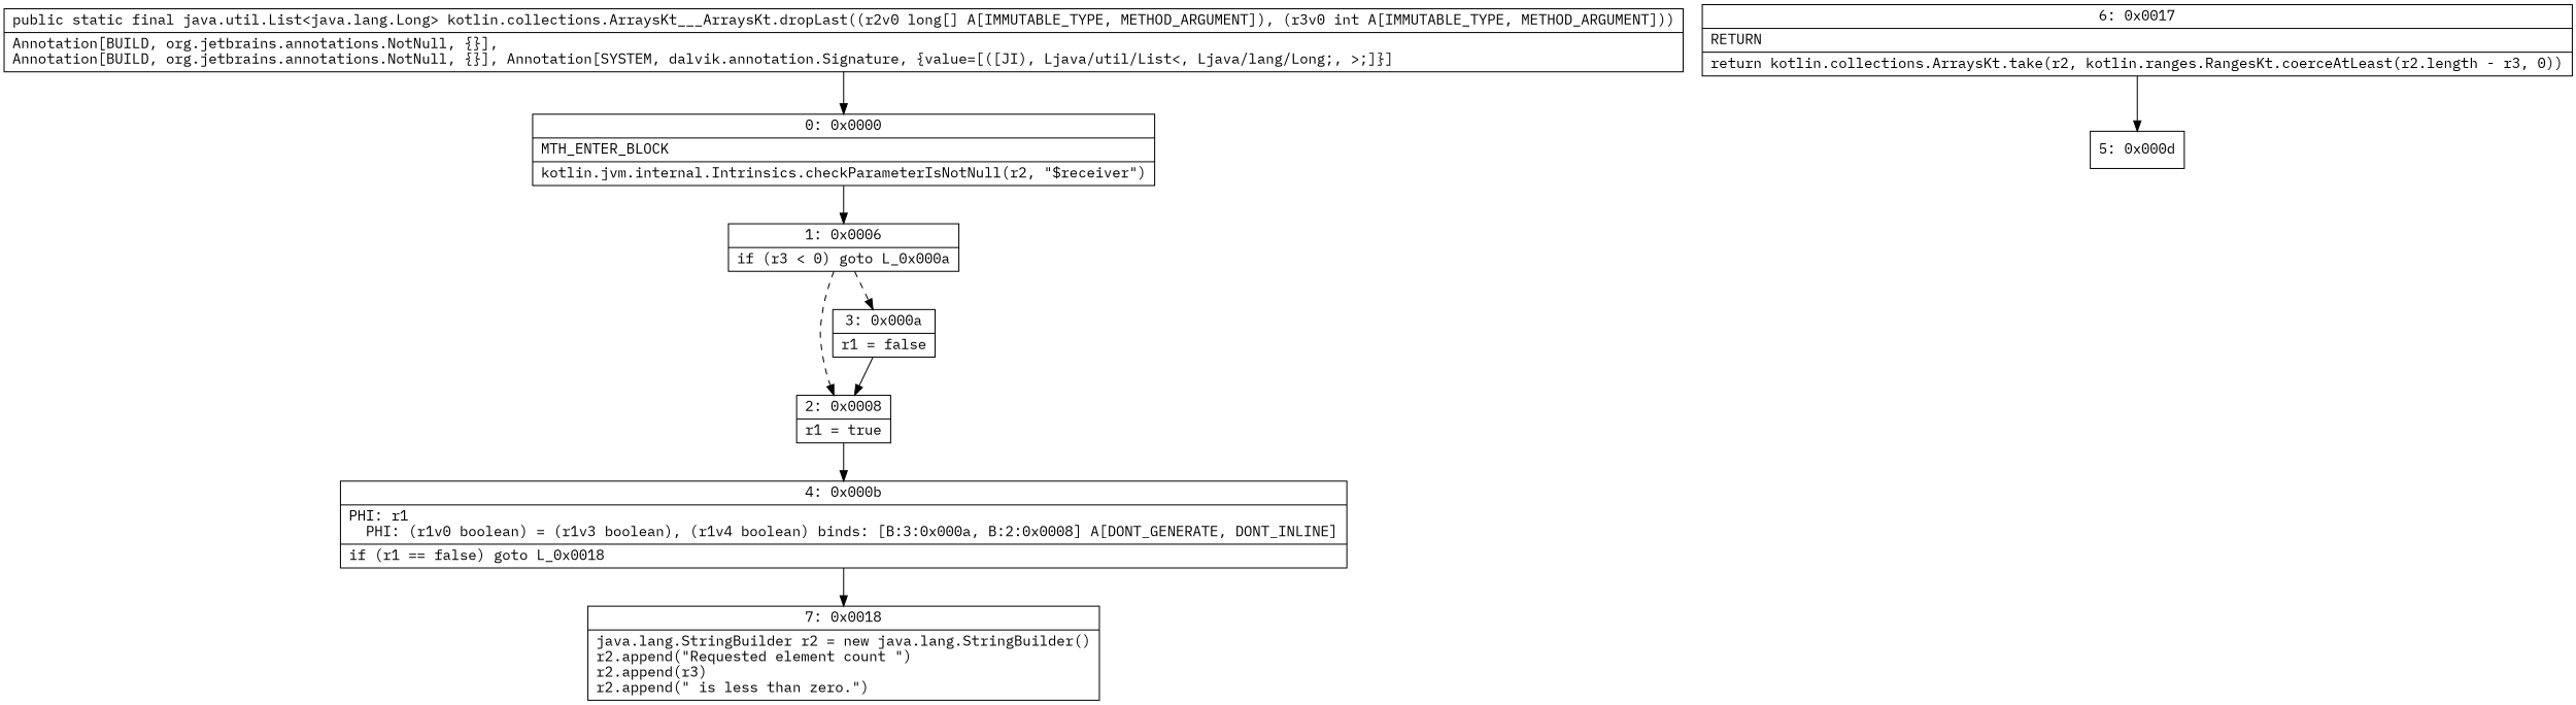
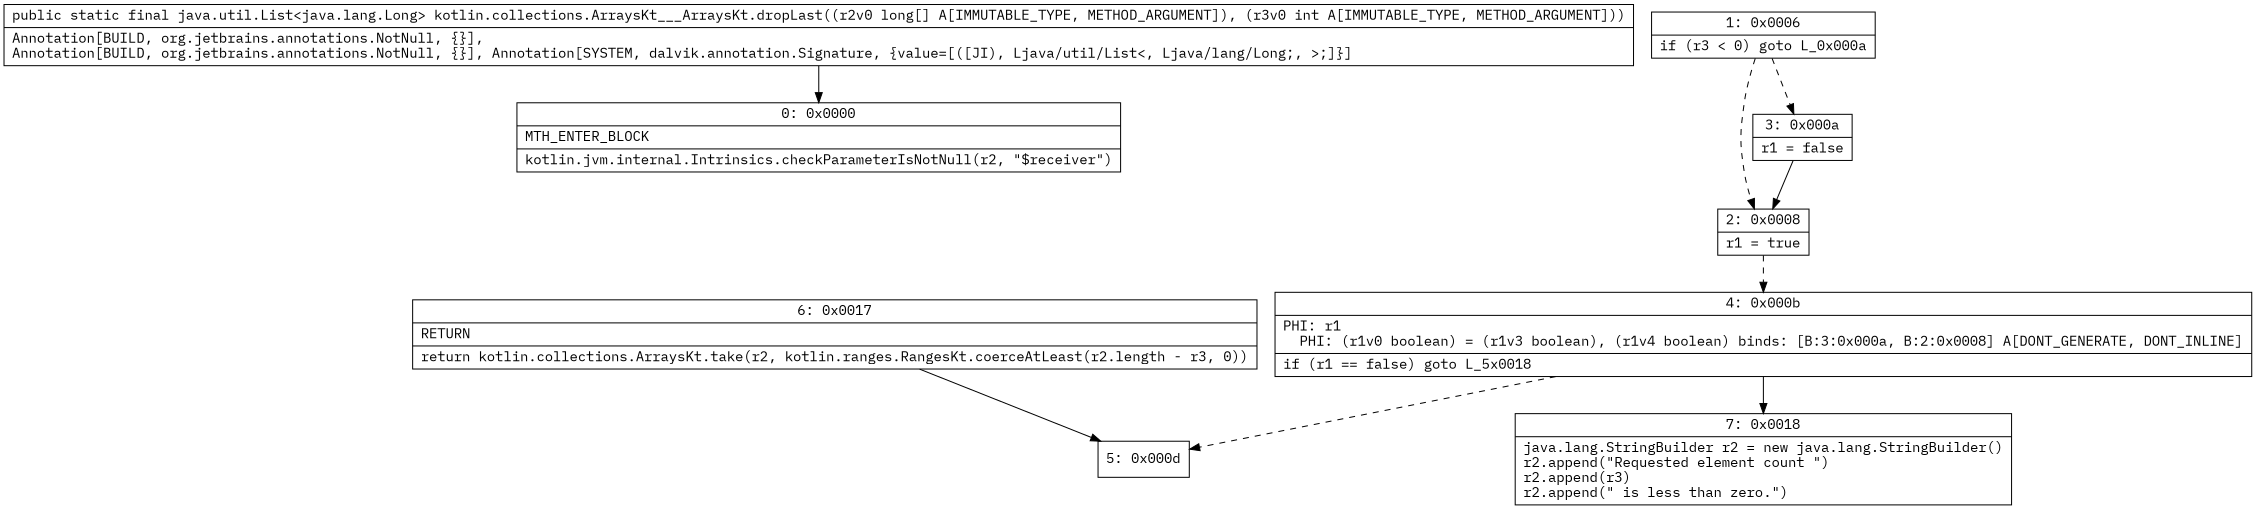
  digraph {
    fontname="IBM Plex Mono"
    node [fontname="IBM Plex Mono" shape=record]
    edge [fontname="IBM Plex Mono"]
    n1 [label="{0\:\ 0x0000|MTH_ENTER_BLOCK\l|kotlin.jvm.internal.Intrinsics.checkParameterIsNotNull(r2, \"$receiver\")\l}"]
    n2 [label="{1\:\ 0x0006|if (r3 \< 0) goto L_0x000a\l}"]
    n3 [label="{2\:\ 0x0008|r1 = true\l}"]
    n4 [label="{3\:\ 0x000a|r1 = false\l}"]
-   n5 [label="{4\:\ 0x000b|PHI: r1 \l  PHI: (r1v0 boolean) = (r1v3 boolean), (r1v4 boolean) binds: [B:3:0x000a, B:2:0x0008] A[DONT_GENERATE, DONT_INLINE]\l|if (r1 == false) goto L_0x0018\l}"]
+   n5 [label="{4\:\ 0x000b|PHI: r1 \l  PHI: (r1v0 boolean) = (r1v3 boolean), (r1v4 boolean) binds: [B:3:0x000a, B:2:0x0008] A[DONT_GENERATE, DONT_INLINE]\l|if (r1 == false) goto L_5x0018\l}"]
    n6 [label="{5\:\ 0x000d}"]
    n7 [label="{7\:\ 0x0018|java.lang.StringBuilder r2 = new java.lang.StringBuilder()\lr2.append(\"Requested element count \")\lr2.append(r3)\lr2.append(\" is less than zero.\")\l}"]
    n8 [label="{6\:\ 0x0017|RETURN\l|return kotlin.collections.ArraysKt.take(r2, kotlin.ranges.RangesKt.coerceAtLeast(r2.length \- r3, 0))\l}"]
    n9 [label="{public static final java.util.List\<java.lang.Long\> kotlin.collections.ArraysKt___ArraysKt.dropLast((r2v0 long[] A[IMMUTABLE_TYPE, METHOD_ARGUMENT]), (r3v0 int A[IMMUTABLE_TYPE, METHOD_ARGUMENT]))  | Annotation[BUILD, org.jetbrains.annotations.NotNull, \{\}], \lAnnotation[BUILD, org.jetbrains.annotations.NotNull, \{\}], Annotation[SYSTEM, dalvik.annotation.Signature, \{value=[([JI), Ljava\/util\/List\<, Ljava\/lang\/Long;, \>;]\}]\l}"]
-   n1 -> n2
    n2 -> n3 [style=dashed]
    n2 -> n4 [style=dashed]
-   n3 -> n5
+   n3 -> n5 [style=dashed]
    n4 -> n3
+   n5 -> n6 [style=dashed]
    n5 -> n7
    n8 -> n6
    n9 -> n1
  }
